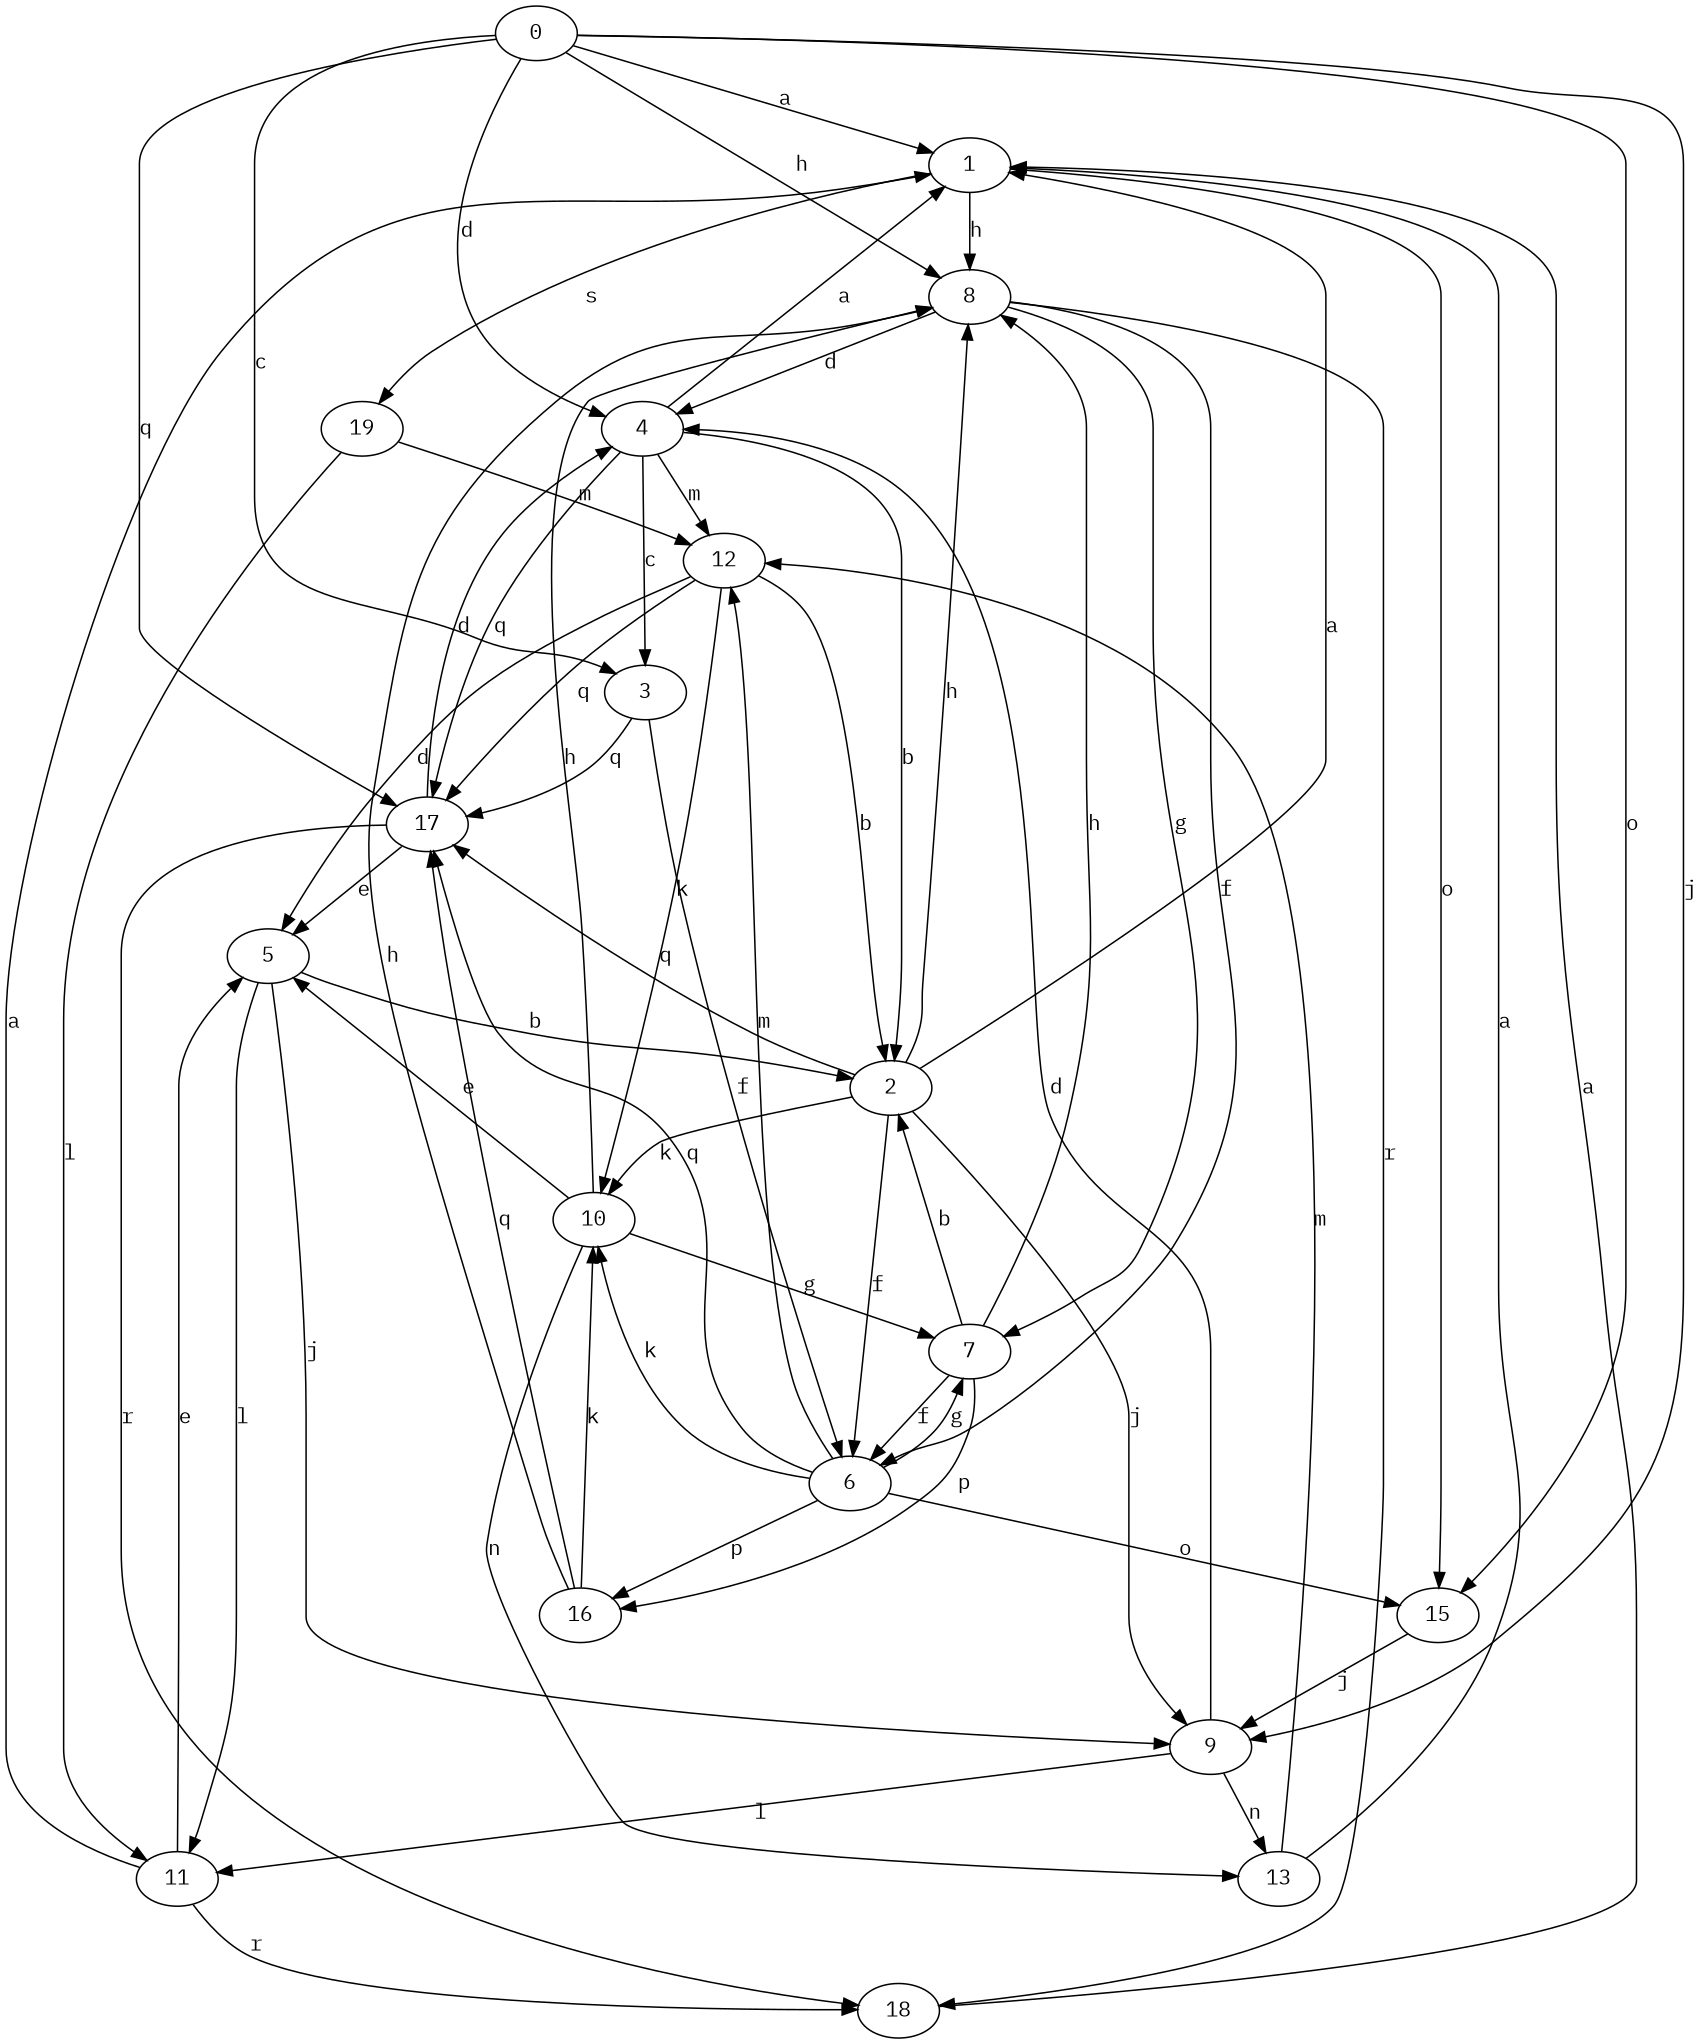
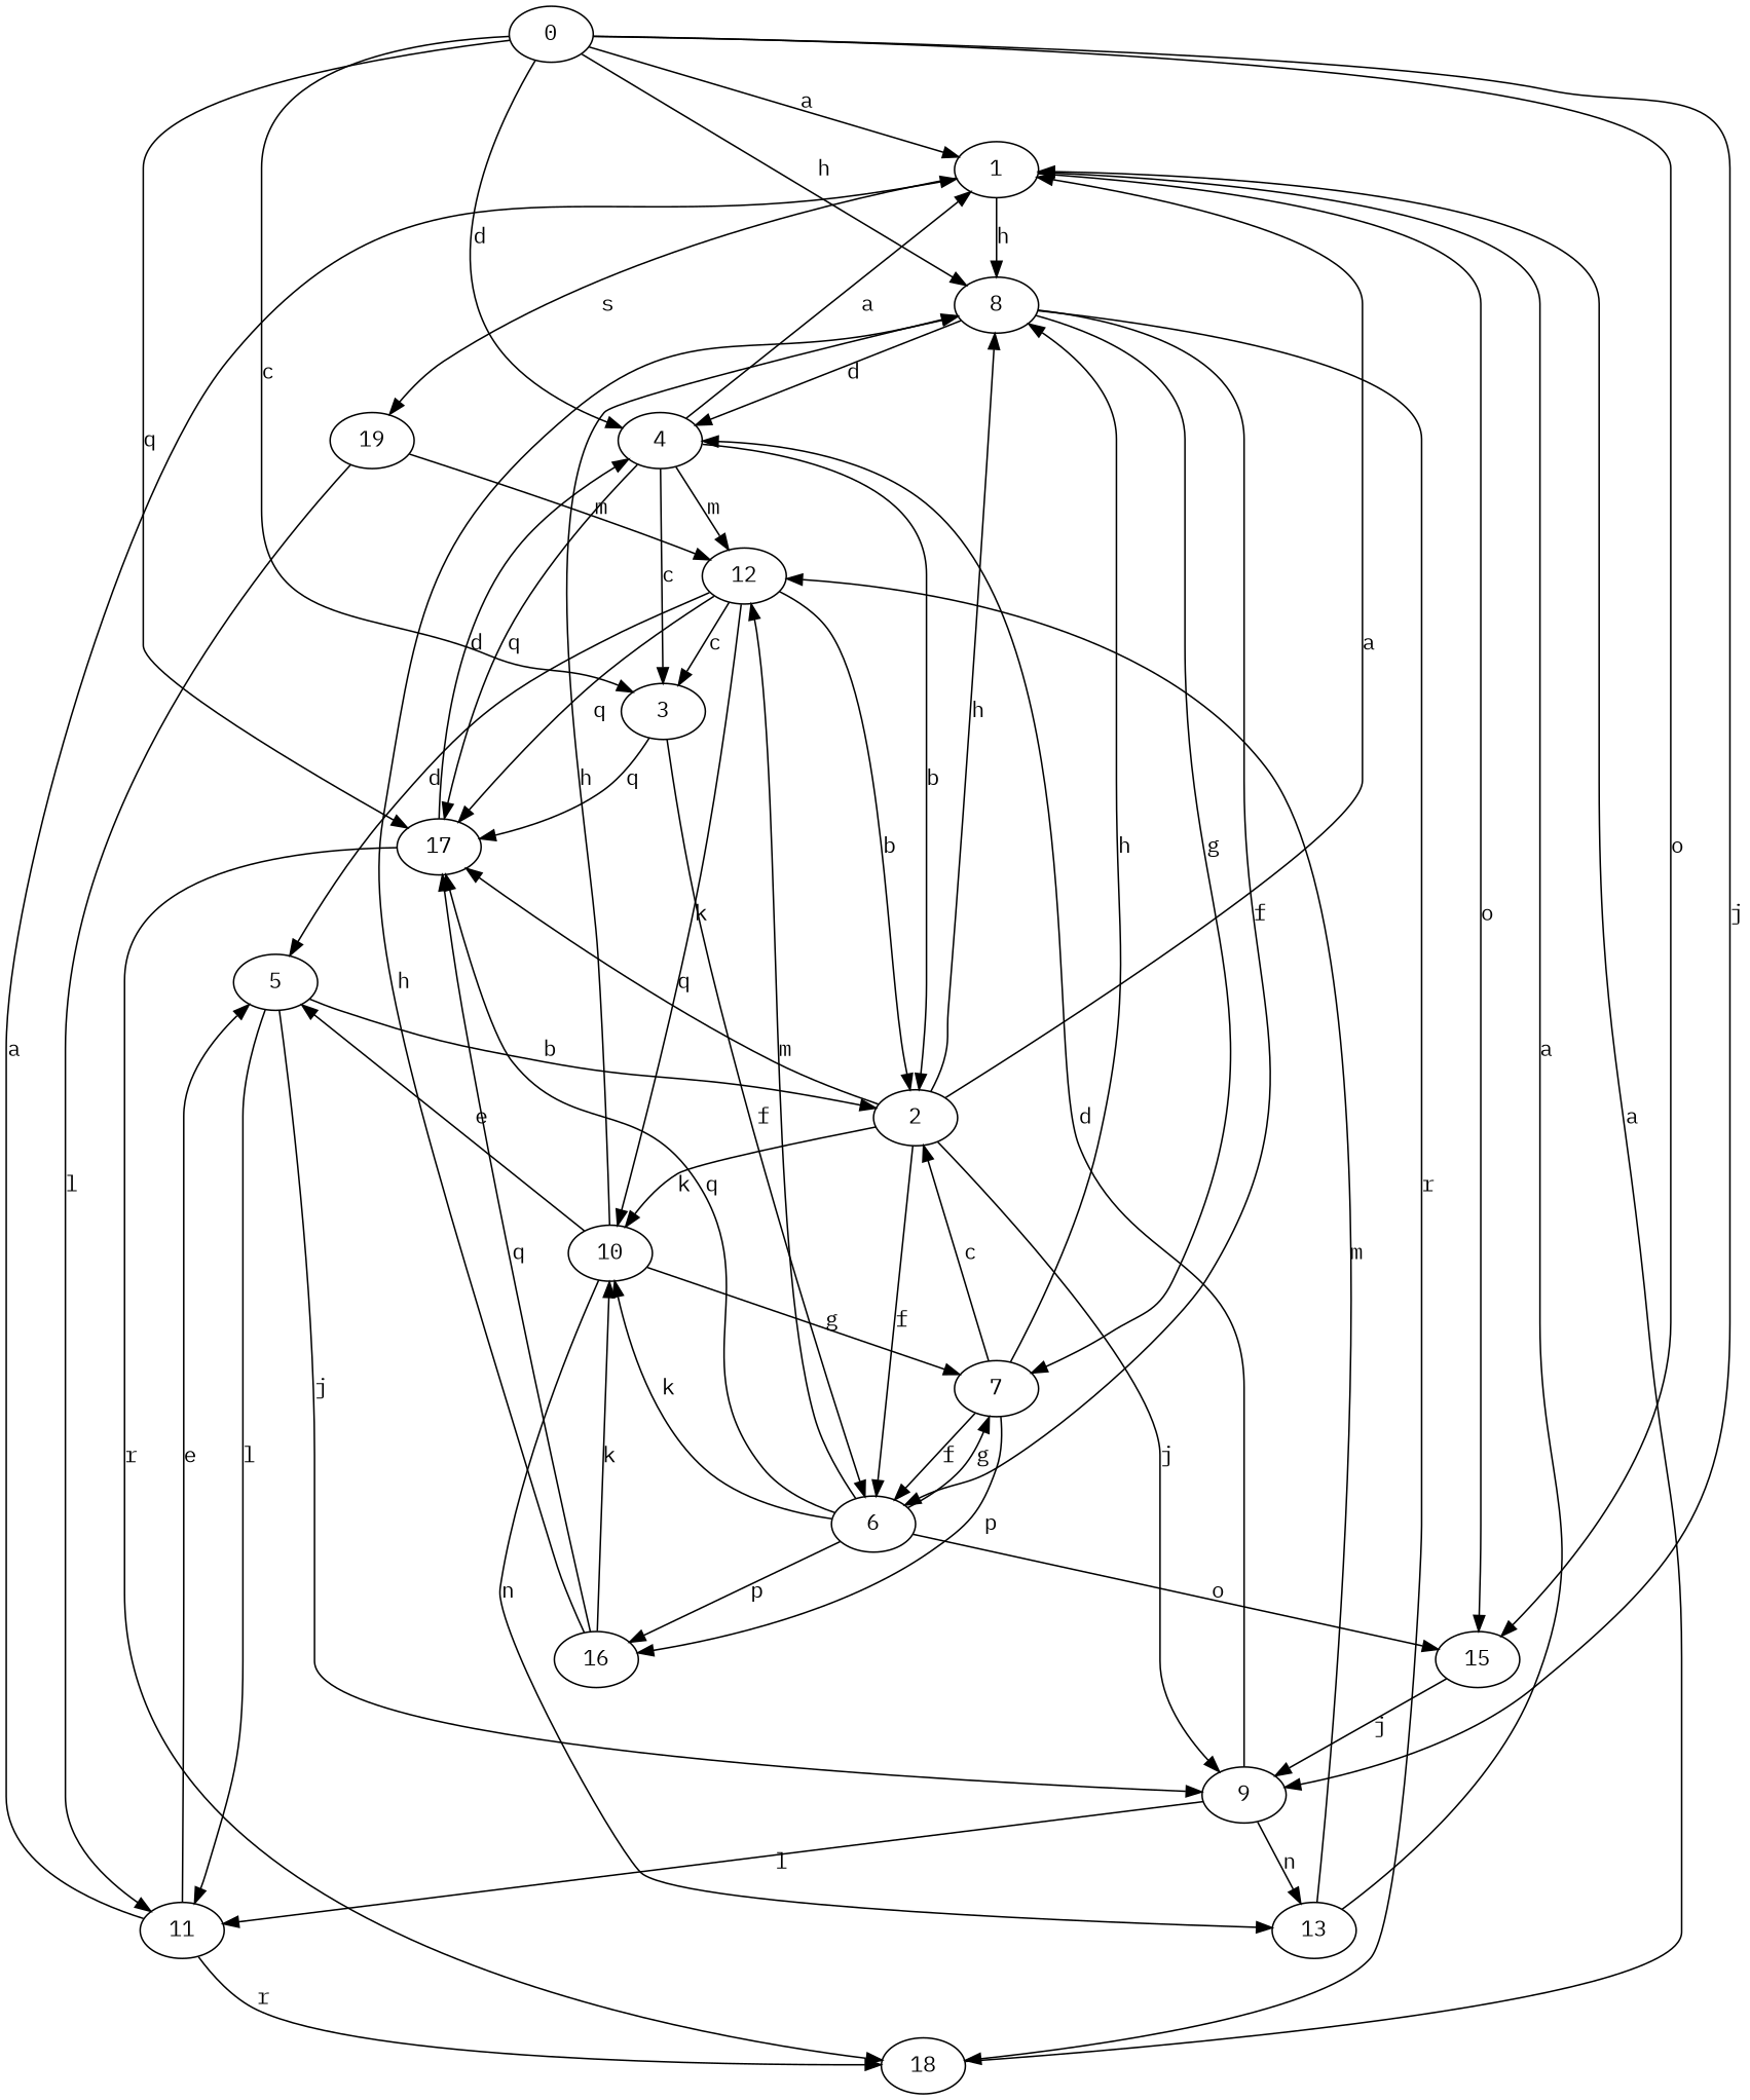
  strict digraph {
    fontname="IBM Plex Mono"
    node [fontname="IBM Plex Mono"]
    edge [fontname="IBM Plex Mono"]
    0
    1
    3
    4
    8
    9
    15
    17
    19
    6
    2
    12
    7
    18
    11
    13
    5
    10
    16
    0 -> 1 [label=a]
    0 -> 3 [label=c]
    0 -> 4 [label=d]
    0 -> 8 [label=h]
    0 -> 9 [label=j]
    0 -> 15 [label=o]
    0 -> 17 [label=q]
    1 -> 8 [label=h]
    1 -> 15 [label=o]
    1 -> 19 [label=s]
    3 -> 17 [label=q]
    3 -> 6 [label=f]
    4 -> 1 [label=a]
    4 -> 3 [label=c]
    4 -> 17 [label=q]
    4 -> 2 [label=b]
    4 -> 12 [label=m]
    8 -> 4 [label=d]
    8 -> 6 [label=f]
    8 -> 7 [label=g]
    8 -> 18 [label=r]
    9 -> 4 [label=d]
    9 -> 11 [label=l]
    9 -> 13 [label=n]
    15 -> 9 [label=j]
    17 -> 4 [label=d]
    17 -> 18 [label=r]
-   17 -> 5 [label=e]
    19 -> 12 [label=m]
    19 -> 11 [label=l]
    6 -> 15 [label=o]
    6 -> 17 [label=q]
    6 -> 12 [label=m]
    6 -> 7 [label=g]
    6 -> 10 [label=k]
    6 -> 16 [label=p]
    2 -> 1 [label=a]
    2 -> 8 [label=h]
    2 -> 9 [label=j]
    2 -> 17 [label=q]
    2 -> 6 [label=f]
    2 -> 10 [label=k]
+   12 -> 3 [label=c]
    12 -> 17 [label=q]
    12 -> 2 [label=b]
    12 -> 5 [label=d]
    12 -> 10 [label=k]
    7 -> 8 [label=h]
    7 -> 6 [label=f]
-   7 -> 2 [label=b]
+   7 -> 2 [label=c]
    7 -> 16 [label=p]
    18 -> 1 [label=a]
    11 -> 1 [label=a]
    11 -> 18 [label=r]
    11 -> 5 [label=e]
    13 -> 1 [label=a]
    13 -> 12 [label=m]
    5 -> 9 [label=j]
    5 -> 2 [label=b]
    5 -> 11 [label=l]
    10 -> 8 [label=h]
    10 -> 7 [label=g]
    10 -> 13 [label=n]
    10 -> 5 [label=e]
    16 -> 8 [label=h]
    16 -> 17 [label=q]
    16 -> 10 [label=k]
  }
